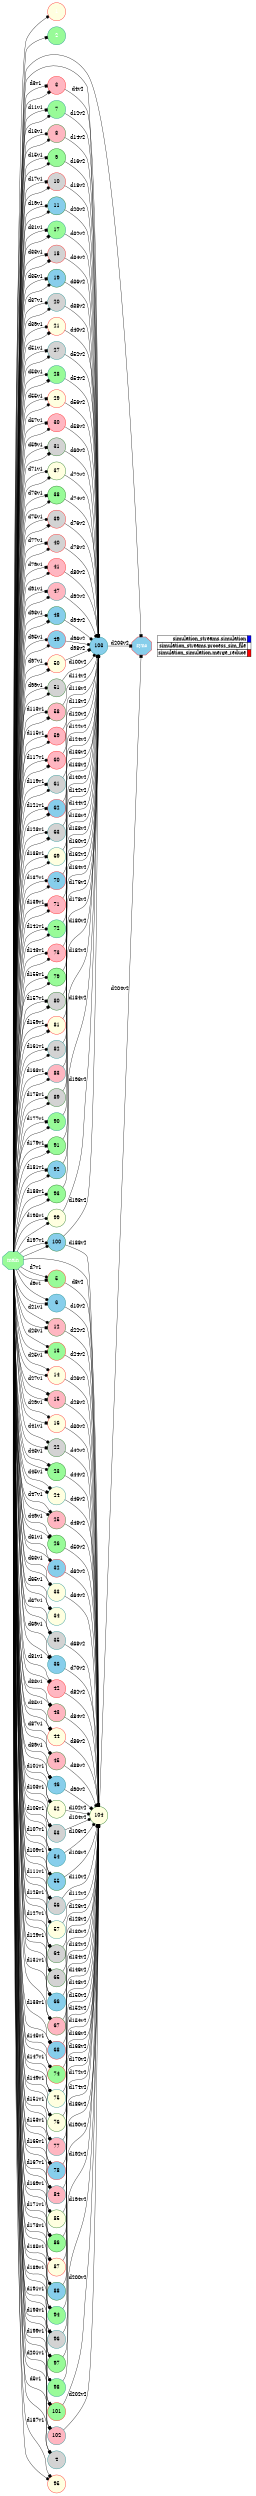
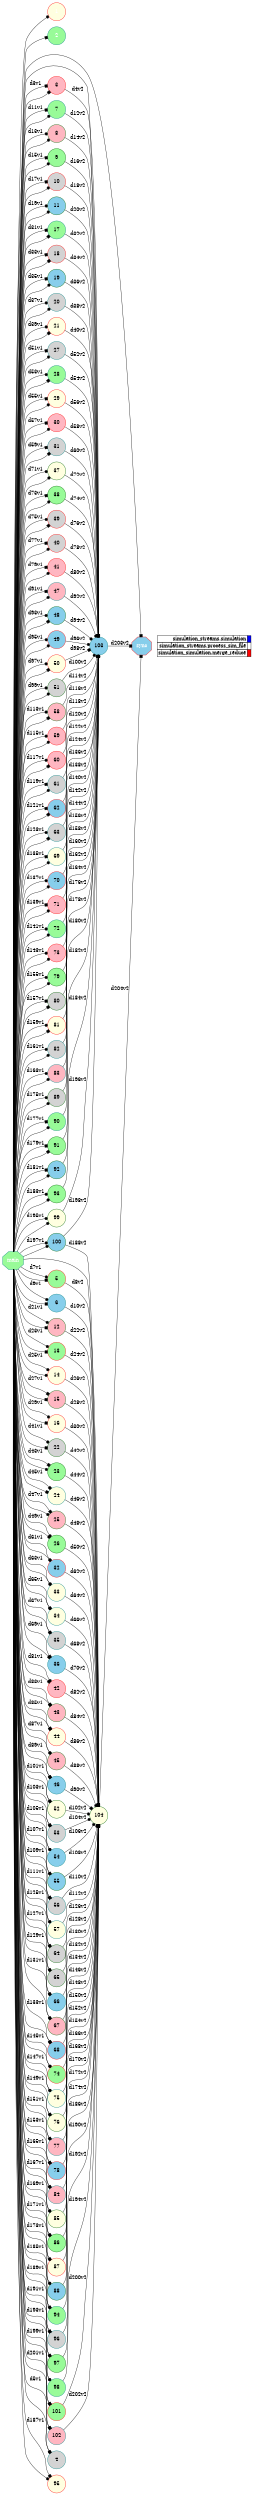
  digraph {
    compound=true
    labeljust=l
    rankdir=LR
    node [color=teal fillcolor=palegreen fontcolor="#000000" shape=circle style=filled]
    edge [arrowhead=dot]
    n1 [fontcolor="#FFFFFF" height=0.75 label=main shape=octagon]
    1 [color=red fillcolor=lightyellow fontcolor="#ffffff" height=0.75]
    2 [fontcolor="#ffffff" height=0.75]
    3 [color=red fillcolor=lightpink height=0.75]
    4 [fillcolor=lightgrey height=0.75]
    5 [color=red height=0.75]
    6 [fillcolor=skyblue height=0.75]
    7 [height=0.75]
    8 [color=darkgreen fillcolor=lightpink height=0.75]
    9 [color=darkgreen height=0.75]
    10 [color=red fillcolor=lightgrey height=0.75]
    11 [color=darkgreen fillcolor=skyblue height=0.75]
    12 [color=darkgreen fillcolor=lightpink height=0.75]
    13 [color=red height=0.75]
    14 [color=red fillcolor=lightyellow height=0.75]
    15 [color=darkgreen fillcolor=lightpink height=0.75]
    16 [color=red fillcolor=lightyellow height=0.75]
    17 [height=0.75]
    18 [color=red fillcolor=lightgrey height=0.75]
    19 [color=darkgreen fillcolor=skyblue height=0.75]
    20 [fillcolor=lightgrey height=0.75]
    21 [color=red fillcolor=lightyellow height=0.75]
    22 [color=darkgreen fillcolor=lightgrey height=0.75]
    23 [color=darkgreen height=0.75]
    24 [fillcolor=lightyellow height=0.75]
    25 [color=darkgreen fillcolor=lightpink height=0.75]
    26 [color=darkgreen height=0.75]
    27 [fillcolor=lightgrey height=0.75]
    28 [height=0.75]
    29 [color=red fillcolor=lightyellow height=0.75]
    30 [color=red fillcolor=lightpink height=0.75]
-   31 [color=darkgreen fillcolor=lightgrey height=0.75]
+   31 [fillcolor=lightgrey height=0.75]
    32 [color=red fillcolor=skyblue height=0.75]
    33 [fillcolor=lightyellow height=0.75]
    34 [fillcolor=lightyellow height=0.75]
    35 [fillcolor=lightgrey height=0.75]
    36 [fillcolor=skyblue height=0.75]
    37 [color=darkgreen fillcolor=lightyellow height=0.75]
    38 [color=darkgreen height=0.75]
    39 [color=red fillcolor=lightgrey height=0.75]
    40 [color=red fillcolor=lightgrey height=0.75]
    41 [color=red fillcolor=lightpink height=0.75]
    42 [color=red fillcolor=lightpink height=0.75]
    43 [color=darkgreen fillcolor=lightpink height=0.75]
    44 [color=red fillcolor=lightyellow height=0.75]
    45 [color=darkgreen fillcolor=lightpink height=0.75]
    46 [fillcolor=skyblue height=0.75]
    47 [fillcolor=lightpink height=0.75]
    48 [color=darkgreen fillcolor=skyblue height=0.75]
    49 [color=red fillcolor=skyblue height=0.75]
    50 [color=red fillcolor=lightyellow height=0.75]
    51 [color=darkgreen fillcolor=lightgrey height=0.75]
    52 [color=darkgreen fillcolor=lightyellow height=0.75]
    53 [fillcolor=lightgrey height=0.75]
    54 [fillcolor=skyblue height=0.75]
    55 [color=darkgreen fillcolor=skyblue height=0.75]
    56 [fillcolor=lightgrey height=0.75]
    57 [fillcolor=lightyellow height=0.75]
    58 [color=darkgreen fillcolor=lightpink height=0.75]
    59 [color=red fillcolor=lightpink height=0.75]
    60 [color=red fillcolor=lightpink height=0.75]
    61 [fillcolor=lightgrey height=0.75]
    62 [color=red fillcolor=skyblue height=0.75]
    63 [fillcolor=lightgrey height=0.75]
    64 [color=darkgreen fillcolor=lightgrey height=0.75]
    65 [color=darkgreen fillcolor=lightgrey height=0.75]
    66 [fillcolor=skyblue height=0.75]
    67 [color=darkgreen fillcolor=lightpink height=0.75]
    68 [color=red fillcolor=skyblue height=0.75]
    69 [fillcolor=lightyellow height=0.75]
    70 [color=red fillcolor=skyblue height=0.75]
    71 [color=red fillcolor=lightpink height=0.75]
    72 [height=0.75]
    73 [color=red fillcolor=lightpink height=0.75]
    74 [color=red height=0.75]
    75 [fillcolor=lightyellow height=0.75]
    76 [color=darkgreen fillcolor=lightyellow height=0.75]
    77 [fillcolor=lightpink height=0.75]
    78 [color=red fillcolor=skyblue height=0.75]
    79 [color=darkgreen height=0.75]
    80 [color=darkgreen fillcolor=lightgrey height=0.75]
    81 [color=red fillcolor=lightyellow height=0.75]
    82 [fillcolor=lightgrey height=0.75]
    83 [fillcolor=lightpink height=0.75]
    84 [fillcolor=lightpink height=0.75]
    85 [color=darkgreen fillcolor=lightyellow height=0.75]
    86 [color=darkgreen height=0.75]
    87 [color=red fillcolor=lightyellow height=0.75]
    88 [color=darkgreen fillcolor=skyblue height=0.75]
    89 [color=darkgreen fillcolor=lightgrey height=0.75]
    90 [height=0.75]
    91 [color=darkgreen height=0.75]
    92 [color=darkgreen fillcolor=skyblue height=0.75]
    93 [color=darkgreen height=0.75]
    94 [height=0.75]
    95 [color=red fillcolor=lightyellow height=0.75]
    96 [fillcolor=lightgrey height=0.75]
    97 [color=darkgreen height=0.75]
    98 [height=0.75]
    99 [color=darkgreen fillcolor=lightyellow height=0.75]
    100 [color=darkgreen fillcolor=skyblue height=0.75]
    101 [color=red height=0.75]
    102 [fillcolor=lightpink height=0.75]
    103 [fillcolor=skyblue height=0.75]
    104 [color=darkgreen fillcolor=lightyellow height=0.75]
    n106 [color=red fillcolor=skyblue fontcolor="#FFFFFF" height=0.75 label=sync shape=octagon]
    n107 [height=0.75 label=<       <table border="0" cellpadding="2" cellspacing="0" cellborder="1"> <tr> <td align="right">simulation_streams.simulation</td> <td bgcolor="#0000ff">&nbsp;</td> </tr> <tr> <td align="right">simulation_streams.process_sim_file</td> <td bgcolor="#ffffff">&nbsp;</td> </tr> <tr> <td align="right">simulation_simulation.merge_reduce</td> <td bgcolor="#ff0000">&nbsp;</td> </tr>       </table>     > shape=plaintext color="" fillcolor="" fontcolor="" style=""]
    subgraph sub_1 {
      ranksep=0.20
      n1
      1
      2
      3
      4
      5
      6
      7
      8
      9
      10
      11
      12
      13
      14
      15
      16
      17
      18
      19
      20
      21
      22
      23
      24
      25
      26
      27
      28
      29
      30
      31
      32
      33
      34
      35
      36
      37
      38
      39
      40
      41
      42
      43
      44
      45
      46
      47
      48
      49
      50
      51
      52
      53
      54
      55
      56
      57
      58
      59
      60
      61
      62
      63
      64
      65
      66
      67
      68
      69
      70
      71
      72
      73
      74
      75
      76
      77
      78
      79
      80
      81
      82
      83
      84
      85
      86
      87
      88
      89
      90
      91
      92
      93
      94
      95
      96
      97
      98
      99
      100
      101
      102
      103
      104
      n106
    }
    subgraph sub_2 {
      label=Legend
      rank=sink
      ranksep=0.20
      n107
    }
    n1 -> 1
    n1 -> 2 [arrowhead=box]
    n1 -> 3 [arrowhead=box label=d3v1]
    n1 -> 3 [arrowhead=box]
    n1 -> 4 [label=d5v1]
    n1 -> 4 [arrowhead=box]
    n1 -> 5 [label=d7v1]
    n1 -> 5 [arrowhead=box]
    n1 -> 6 [label=d9v1]
    n1 -> 6 [arrowhead=box]
    n1 -> 7 [arrowhead=box label=d11v1]
    n1 -> 7
    n1 -> 8 [label=d13v1]
    n1 -> 8
    n1 -> 9 [arrowhead=box label=d15v1]
    n1 -> 9
    n1 -> 10 [arrowhead=box label=d17v1]
    n1 -> 10
    n1 -> 11 [label=d19v1]
    n1 -> 11
    n1 -> 12 [label=d21v1]
    n1 -> 12 [arrowhead=box]
    n1 -> 13 [label=d23v1]
    n1 -> 13 [arrowhead=box]
    n1 -> 14 [label=d25v1]
    n1 -> 14
    n1 -> 15 [arrowhead=box label=d27v1]
    n1 -> 15 [arrowhead=box]
    n1 -> 16 [label=d29v1]
    n1 -> 16 [arrowhead=box]
    n1 -> 17 [arrowhead=box label=d31v1]
    n1 -> 17 [arrowhead=box]
    n1 -> 18 [arrowhead=box label=d33v1]
    n1 -> 18 [arrowhead=box]
    n1 -> 19 [arrowhead=box label=d35v1]
    n1 -> 19
    n1 -> 20 [label=d37v1]
    n1 -> 20
    n1 -> 21 [label=d39v1]
    n1 -> 21 [arrowhead=box]
    n1 -> 22 [label=d41v1]
    n1 -> 22 [arrowhead=box]
    n1 -> 23 [arrowhead=box label=d43v1]
    n1 -> 23
    n1 -> 24 [arrowhead=box label=d45v1]
    n1 -> 24 [arrowhead=box]
    n1 -> 25 [arrowhead=box label=d47v1]
    n1 -> 25
    n1 -> 26 [label=d49v1]
    n1 -> 26
    n1 -> 27 [arrowhead=box label=d51v1]
    n1 -> 27
    n1 -> 28 [label=d53v1]
    n1 -> 28 [arrowhead=box]
    n1 -> 29 [arrowhead=box label=d55v1]
    n1 -> 29
    n1 -> 30 [arrowhead=box label=d57v1]
    n1 -> 30
    n1 -> 31 [arrowhead=box label=d59v1]
    n1 -> 31 [arrowhead=box]
    n1 -> 32 [label=d61v1]
    n1 -> 32
    n1 -> 33 [label=d63v1]
    n1 -> 33
    n1 -> 34 [label=d65v1]
    n1 -> 34 [arrowhead=box]
    n1 -> 35 [arrowhead=box label=d67v1]
    n1 -> 35
    n1 -> 36 [arrowhead=box label=d69v1]
    n1 -> 36 [arrowhead=box]
    n1 -> 37 [label=d71v1]
    n1 -> 37
    n1 -> 38 [arrowhead=box label=d73v1]
    n1 -> 38
    n1 -> 39 [label=d75v1]
    n1 -> 39 [arrowhead=box]
    n1 -> 40 [arrowhead=box label=d77v1]
    n1 -> 40
    n1 -> 41 [arrowhead=box label=d79v1]
    n1 -> 41
    n1 -> 42 [label=d81v1]
    n1 -> 42 [arrowhead=box]
    n1 -> 43 [arrowhead=box label=d83v1]
    n1 -> 43 [arrowhead=box]
    n1 -> 44 [arrowhead=box label=d85v1]
    n1 -> 44 [arrowhead=box]
    n1 -> 45 [label=d87v1]
    n1 -> 45
    n1 -> 46 [arrowhead=box label=d89v1]
    n1 -> 46 [arrowhead=box]
    n1 -> 47 [arrowhead=box label=d91v1]
    n1 -> 47
    n1 -> 48 [label=d93v1]
    n1 -> 48 [arrowhead=box]
    n1 -> 49 [label=d95v1]
    n1 -> 49
    n1 -> 50 [label=d97v1]
    n1 -> 50 [arrowhead=box]
    n1 -> 51 [label=d99v1]
    n1 -> 51
    n1 -> 52 [arrowhead=box label=d101v1]
    n1 -> 52
    n1 -> 53 [arrowhead=box label=d103v1]
    n1 -> 53 [arrowhead=box]
    n1 -> 54 [label=d105v1]
    n1 -> 54
    n1 -> 55 [arrowhead=box label=d107v1]
    n1 -> 55
    n1 -> 56 [arrowhead=box label=d109v1]
    n1 -> 56 [arrowhead=box]
    n1 -> 57 [label=d111v1]
    n1 -> 57
    n1 -> 58 [label=d113v1]
    n1 -> 58 [arrowhead=box]
    n1 -> 59 [label=d115v1]
    n1 -> 59
    n1 -> 60 [label=d117v1]
    n1 -> 60 [arrowhead=box]
    n1 -> 61 [arrowhead=box label=d119v1]
    n1 -> 61
    n1 -> 62 [arrowhead=box label=d121v1]
    n1 -> 62 [arrowhead=box]
    n1 -> 63 [label=d123v1]
    n1 -> 63 [arrowhead=box]
    n1 -> 64 [arrowhead=box label=d125v1]
    n1 -> 64
    n1 -> 65 [label=d127v1]
    n1 -> 65 [arrowhead=box]
    n1 -> 66 [label=d129v1]
    n1 -> 66 [arrowhead=box]
    n1 -> 67 [label=d131v1]
    n1 -> 67 [arrowhead=box]
    n1 -> 68 [arrowhead=box label=d133v1]
    n1 -> 68 [arrowhead=box]
    n1 -> 69 [arrowhead=box label=d135v1]
    n1 -> 69
    n1 -> 70 [label=d137v1]
    n1 -> 70
    n1 -> 71 [arrowhead=box label=d139v1]
    n1 -> 71
    n1 -> 72 [label=d141v1]
    n1 -> 72
    n1 -> 73 [label=d143v1]
    n1 -> 73
    n1 -> 74 [label=d145v1]
    n1 -> 74
    n1 -> 75 [label=d147v1]
    n1 -> 75
    n1 -> 76 [label=d149v1]
    n1 -> 76 [arrowhead=box]
    n1 -> 77 [arrowhead=box label=d151v1]
    n1 -> 77
    n1 -> 78 [arrowhead=box label=d153v1]
    n1 -> 78 [arrowhead=box]
    n1 -> 79 [label=d155v1]
    n1 -> 79
    n1 -> 80 [arrowhead=box label=d157v1]
    n1 -> 80 [arrowhead=box]
    n1 -> 81 [label=d159v1]
    n1 -> 81 [arrowhead=box]
    n1 -> 82 [label=d161v1]
    n1 -> 82
    n1 -> 83 [label=d163v1]
    n1 -> 83
    n1 -> 84 [arrowhead=box label=d165v1]
    n1 -> 84
    n1 -> 85 [label=d167v1]
    n1 -> 85
    n1 -> 86 [arrowhead=box label=d169v1]
    n1 -> 86
    n1 -> 87 [label=d171v1]
    n1 -> 87 [arrowhead=box]
    n1 -> 88 [label=d173v1]
    n1 -> 88
    n1 -> 89 [label=d175v1]
    n1 -> 89
    n1 -> 90 [arrowhead=box label=d177v1]
    n1 -> 90
    n1 -> 91 [arrowhead=box label=d179v1]
    n1 -> 91 [arrowhead=box]
    n1 -> 92 [arrowhead=box label=d181v1]
    n1 -> 92
    n1 -> 93 [label=d183v1]
    n1 -> 93
    n1 -> 94 [arrowhead=box label=d185v1]
    n1 -> 94
    n1 -> 95 [arrowhead=box label=d187v1]
    n1 -> 95
    n1 -> 96 [arrowhead=box label=d189v1]
    n1 -> 96 [arrowhead=box]
    n1 -> 97 [label=d191v1]
    n1 -> 97 [arrowhead=box]
    n1 -> 98 [label=d193v1]
    n1 -> 98
    n1 -> 99 [label=d195v1]
    n1 -> 99
    n1 -> 100 [label=d197v1]
    n1 -> 100
    n1 -> 101 [arrowhead=box label=d199v1]
    n1 -> 101 [arrowhead=box]
    n1 -> 102 [arrowhead=box label=d201v1]
    n1 -> 102 [arrowhead=box]
    n1 -> 103
    n1 -> 104 [arrowhead=box]
    n1 -> n106 [arrowhead=box]
    3 -> 103 [label=d4v2]
    5 -> 104 [label=d8v2]
    6 -> 104 [label=d10v2]
    7 -> 103 [arrowhead=box label=d12v2]
    8 -> 103 [arrowhead=box label=d14v2]
    9 -> 103 [arrowhead=box label=d16v2]
    10 -> 103 [arrowhead=box label=d18v2]
    11 -> 103 [arrowhead=box label=d20v2]
    12 -> 104 [arrowhead=box label=d22v2]
    13 -> 104 [arrowhead=box label=d24v2]
    14 -> 104 [label=d26v2]
    15 -> 104 [label=d28v2]
    16 -> 104 [arrowhead=box label=d30v2]
    17 -> 103 [label=d32v2]
    18 -> 103 [arrowhead=box label=d34v2]
    19 -> 103 [label=d36v2]
    20 -> 103 [arrowhead=box label=d38v2]
    21 -> 103 [label=d40v2]
    22 -> 104 [arrowhead=box label=d42v2]
    23 -> 104 [arrowhead=box label=d44v2]
    24 -> 104 [arrowhead=box label=d46v2]
    25 -> 104 [label=d48v2]
    26 -> 104 [label=d50v2]
    27 -> 103 [arrowhead=box label=d52v2]
    28 -> 103 [label=d54v2]
    29 -> 103 [arrowhead=box label=d56v2]
    30 -> 103 [arrowhead=box label=d58v2]
    31 -> 103 [arrowhead=box label=d60v2]
    32 -> 104 [label=d62v2]
    33 -> 104 [label=d64v2]
+   34 -> 104 [arrowhead=box label=d66v2]
    35 -> 104 [label=d68v2]
    36 -> 104 [label=d70v2]
    37 -> 103 [arrowhead=box label=d72v2]
    38 -> 103 [arrowhead=box label=d74v2]
    39 -> 103 [arrowhead=box label=d76v2]
    40 -> 103 [label=d78v2]
    41 -> 103 [arrowhead=box label=d80v2]
    42 -> 104 [arrowhead=box label=d82v2]
    43 -> 104 [label=d84v2]
    44 -> 104 [arrowhead=box label=d86v2]
    45 -> 104 [label=d88v2]
    46 -> 104 [arrowhead=box label=d90v2]
    47 -> 103 [label=d92v2]
    48 -> 103 [label=d94v2]
    49 -> 103 [label=d96v2]
    50 -> 103 [arrowhead=box label=d98v2]
    51 -> 103 [label=d100v2]
    52 -> 104 [label=d102v2]
    53 -> 104 [label=d104v2]
    54 -> 104 [label=d106v2]
    55 -> 104 [arrowhead=box label=d108v2]
    56 -> 104 [label=d110v2]
    57 -> 104 [arrowhead=box label=d112v2]
    58 -> 103 [label=d114v2]
    59 -> 103 [label=d116v2]
    60 -> 103 [label=d118v2]
    61 -> 103 [arrowhead=box label=d120v2]
    62 -> 103 [label=d122v2]
    63 -> 103 [arrowhead=box label=d124v2]
    64 -> 104 [label=d126v2]
    65 -> 104 [arrowhead=box label=d128v2]
    66 -> 104 [label=d130v2]
    67 -> 104 [arrowhead=box label=d132v2]
    68 -> 104 [label=d134v2]
    69 -> 103 [label=d136v2]
    70 -> 103 [label=d138v2]
    71 -> 103 [label=d140v2]
    72 -> 103 [label=d142v2]
    73 -> 103 [label=d144v2]
    74 -> 104 [arrowhead=box label=d146v2]
    75 -> 104 [label=d148v2]
    76 -> 104 [arrowhead=box label=d150v2]
    77 -> 104 [arrowhead=box label=d152v2]
    78 -> 104 [arrowhead=box label=d154v2]
    79 -> 103 [label=d156v2]
    80 -> 103 [label=d158v2]
    81 -> 103 [label=d160v2]
    82 -> 103 [arrowhead=box label=d162v2]
    83 -> 103 [label=d164v2]
    84 -> 104 [label=d166v2]
    85 -> 104 [arrowhead=box label=d168v2]
    86 -> 104 [label=d170v2]
    87 -> 104 [label=d172v2]
    88 -> 104 [arrowhead=box label=d174v2]
    89 -> 103 [label=d176v2]
    90 -> 103 [arrowhead=box label=d178v2]
    91 -> 103 [label=d180v2]
    92 -> 103 [arrowhead=box label=d182v2]
    93 -> 103 [arrowhead=box label=d184v2]
    94 -> 104 [arrowhead=box label=d186v2]
    96 -> 104 [arrowhead=box label=d190v2]
    97 -> 104 [label=d192v2]
    98 -> 104 [label=d194v2]
    99 -> 103 [label=d196v2]
    100 -> 103 [label=d198v2]
    100 -> 104 [arrowhead=box label=d188v2]
    101 -> 104 [label=d200v2]
    102 -> 104 [label=d202v2]
    103 -> n106 [arrowhead=box label=d203v2]
    104 -> n106 [arrowhead=box label=d204v2]
  }
